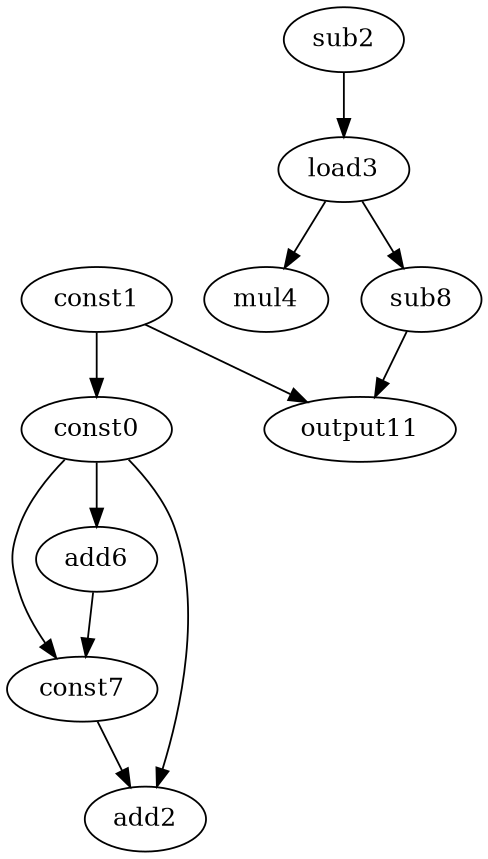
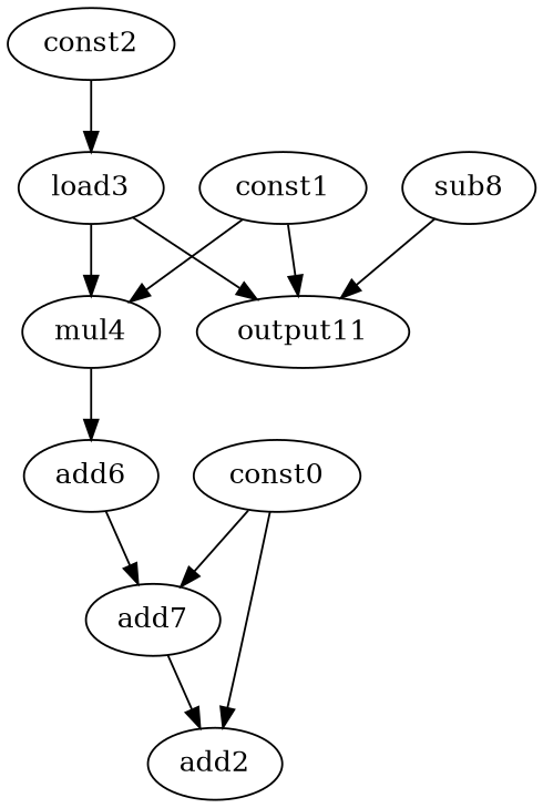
  digraph {
    node [opcode=add]
    edge [operand=1]
-   add7 [label=const7]
+   add7
    const0 [opcode=const]
    n3 [label=add2]
    mul4 [opcode=mul]
    const1 [opcode=const]
    n6 [label=output11 opcode=store]
    add6
    load3 [opcode=load]
-   const2 [opcode=const label=sub2]
+   const2 [opcode=const]
    sub8 [opcode=sub]
    add7 -> n3 [operand=0]
    const0 -> add7 [operand=0]
    const0 -> n3
-   const0 -> add6
-   const1 -> const0 [operand=0]
+   mul4 -> add6
+   const1 -> mul4 [operand=0]
    const1 -> n6
    add6 -> add7
    load3 -> mul4
-   load3 -> sub8
+   load3 -> n6
    const2 -> load3 [operand=0]
    sub8 -> n6 [operand=0]
  }
